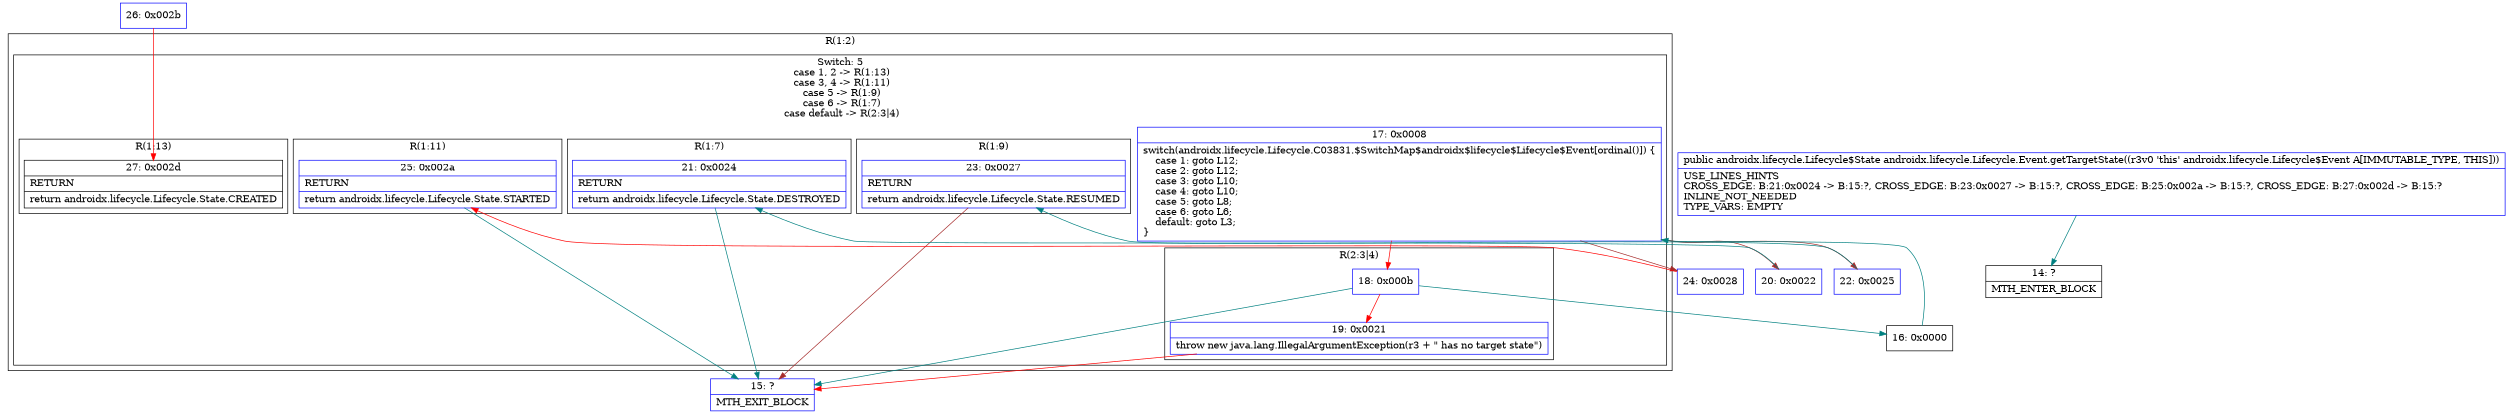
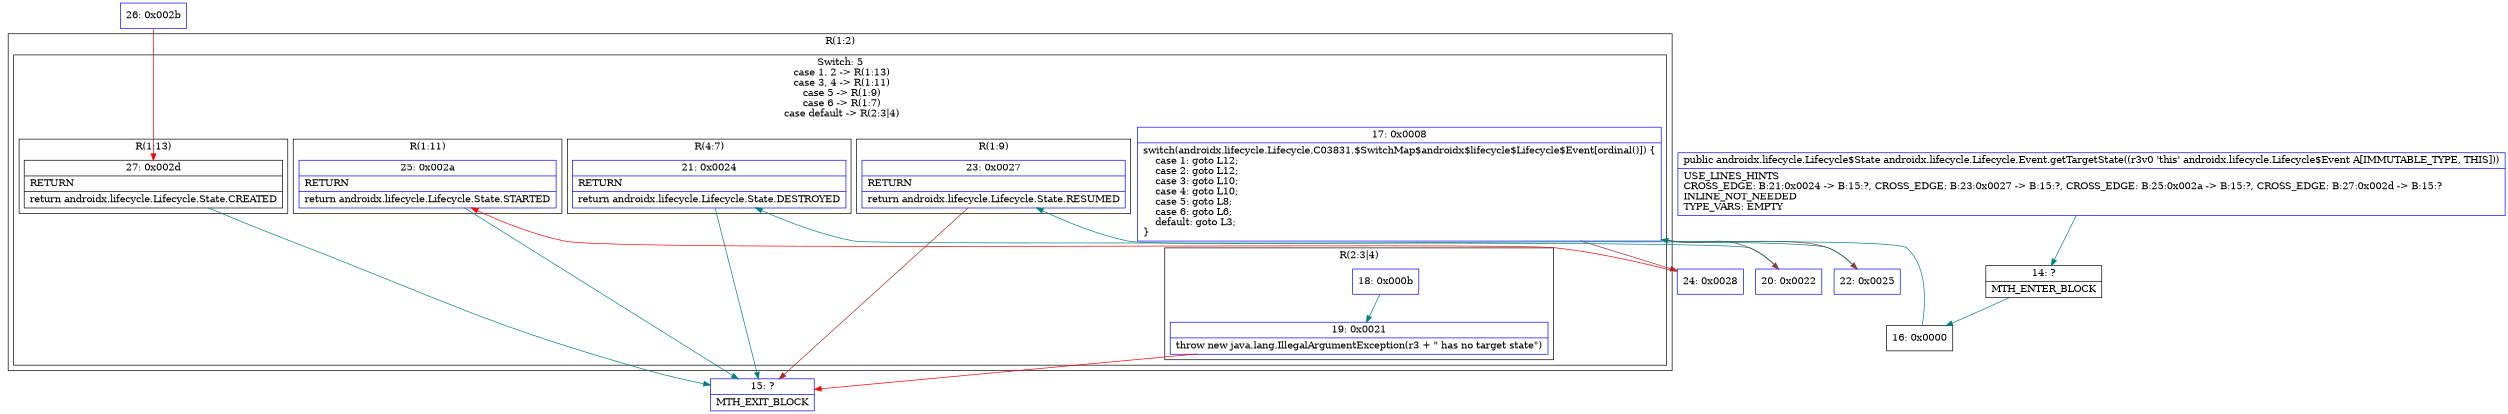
  digraph {
    node [color=blue shape=record]
    edge [color=teal]
    n1 [color=black label="{27\:\ 0x002d|RETURN\l|return androidx.lifecycle.Lifecycle.State.CREATED\l}"]
    n2 [label="{25\:\ 0x002a|RETURN\l|return androidx.lifecycle.Lifecycle.State.STARTED\l}"]
    n3 [label="{23\:\ 0x0027|RETURN\l|return androidx.lifecycle.Lifecycle.State.RESUMED\l}"]
    n4 [label="{21\:\ 0x0024|RETURN\l|return androidx.lifecycle.Lifecycle.State.DESTROYED\l}"]
    n5 [label="{18\:\ 0x000b}"]
    n6 [label="{19\:\ 0x0021|throw new java.lang.IllegalArgumentException(r3 + \" has no target state\")\l}"]
    n7 [label="{17\:\ 0x0008|switch(androidx.lifecycle.Lifecycle.C03831.$SwitchMap$androidx$lifecycle$Lifecycle$Event[ordinal()]) \{\l    case 1: goto L12;\l    case 2: goto L12;\l    case 3: goto L10;\l    case 4: goto L10;\l    case 5: goto L8;\l    case 6: goto L6;\l    default: goto L3;\l\}\l}"]
    n8 [label="{15\:\ ?|MTH_EXIT_BLOCK\l}"]
    n9 [label="{20\:\ 0x0022}"]
    n10 [label="{22\:\ 0x0025}"]
    n11 [label="{24\:\ 0x0028}"]
    n12 [label="{26\:\ 0x002b}"]
    n13 [color=black label="{14\:\ ?|MTH_ENTER_BLOCK\l}"]
    n14 [color=black label="{16\:\ 0x0000}"]
    n15 [label="{public androidx.lifecycle.Lifecycle$State androidx.lifecycle.Lifecycle.Event.getTargetState((r3v0 'this' androidx.lifecycle.Lifecycle$Event A[IMMUTABLE_TYPE, THIS]))  | USE_LINES_HINTS\lCROSS_EDGE: B:21:0x0024 \-\> B:15:?, CROSS_EDGE: B:23:0x0027 \-\> B:15:?, CROSS_EDGE: B:25:0x002a \-\> B:15:?, CROSS_EDGE: B:27:0x002d \-\> B:15:?\lINLINE_NOT_NEEDED\lTYPE_VARS: EMPTY\l}"]
    subgraph cluster_1 {
      label="R(1:2)"
      subgraph cluster_2 {
        label="Switch: 5\n case 1, 2 -> R(1:13)\n case 3, 4 -> R(1:11)\n case 5 -> R(1:9)\n case 6 -> R(1:7)\n case default -> R(2:3|4)"
        n7
        subgraph cluster_3 {
          label="R(1:13)"
          n1
        }
        subgraph cluster_4 {
          label="R(1:11)"
          n2
        }
        subgraph cluster_5 {
          label="R(1:9)"
          n3
        }
        subgraph cluster_6 {
-         label="R(1:7)"
+         label="R(4:7)"
          n4
        }
        subgraph cluster_7 {
          label="R(2:3|4)"
          n5
          n6
        }
      }
    }
-   n5 -> n8
+   n1 -> n8
    n2 -> n8
    n3 -> n8 [color=brown]
    n4 -> n8
-   n5 -> n6 [color=red]
+   n5 -> n6
    n6 -> n8 [color=red]
-   n7 -> n5 [color=red]
    n7 -> n9 [color=brown]
    n7 -> n10 [color=brown]
    n7 -> n11 [color=brown]
    n9 -> n4
    n10 -> n3
    n11 -> n2 [color=red]
    n12 -> n1 [color=red]
-   n5 -> n14
+   n13 -> n14
    n14 -> n7
    n15 -> n13
  }
